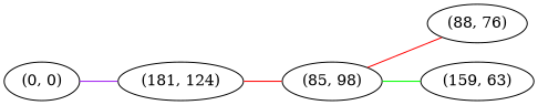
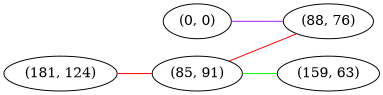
  graph {
    rankdir=LR
    edge [color=red weight=1]
    "(0, 0)"
    "(88, 76)"
    "(181, 124)"
-   "(85, 98)"
+   "(85, 98)" [label="(85, 91)"]
    n5 [label="(159, 63)"]
-   "(0, 0)" -- "(181, 124)" [color=purple weight=4]
+   "(0, 0)" -- "(88, 76)" [color=purple weight=4]
    "(181, 124)" -- "(85, 98)"
    "(85, 98)" -- "(88, 76)"
    "(85, 98)" -- n5 [color=green weight=2]
  }
